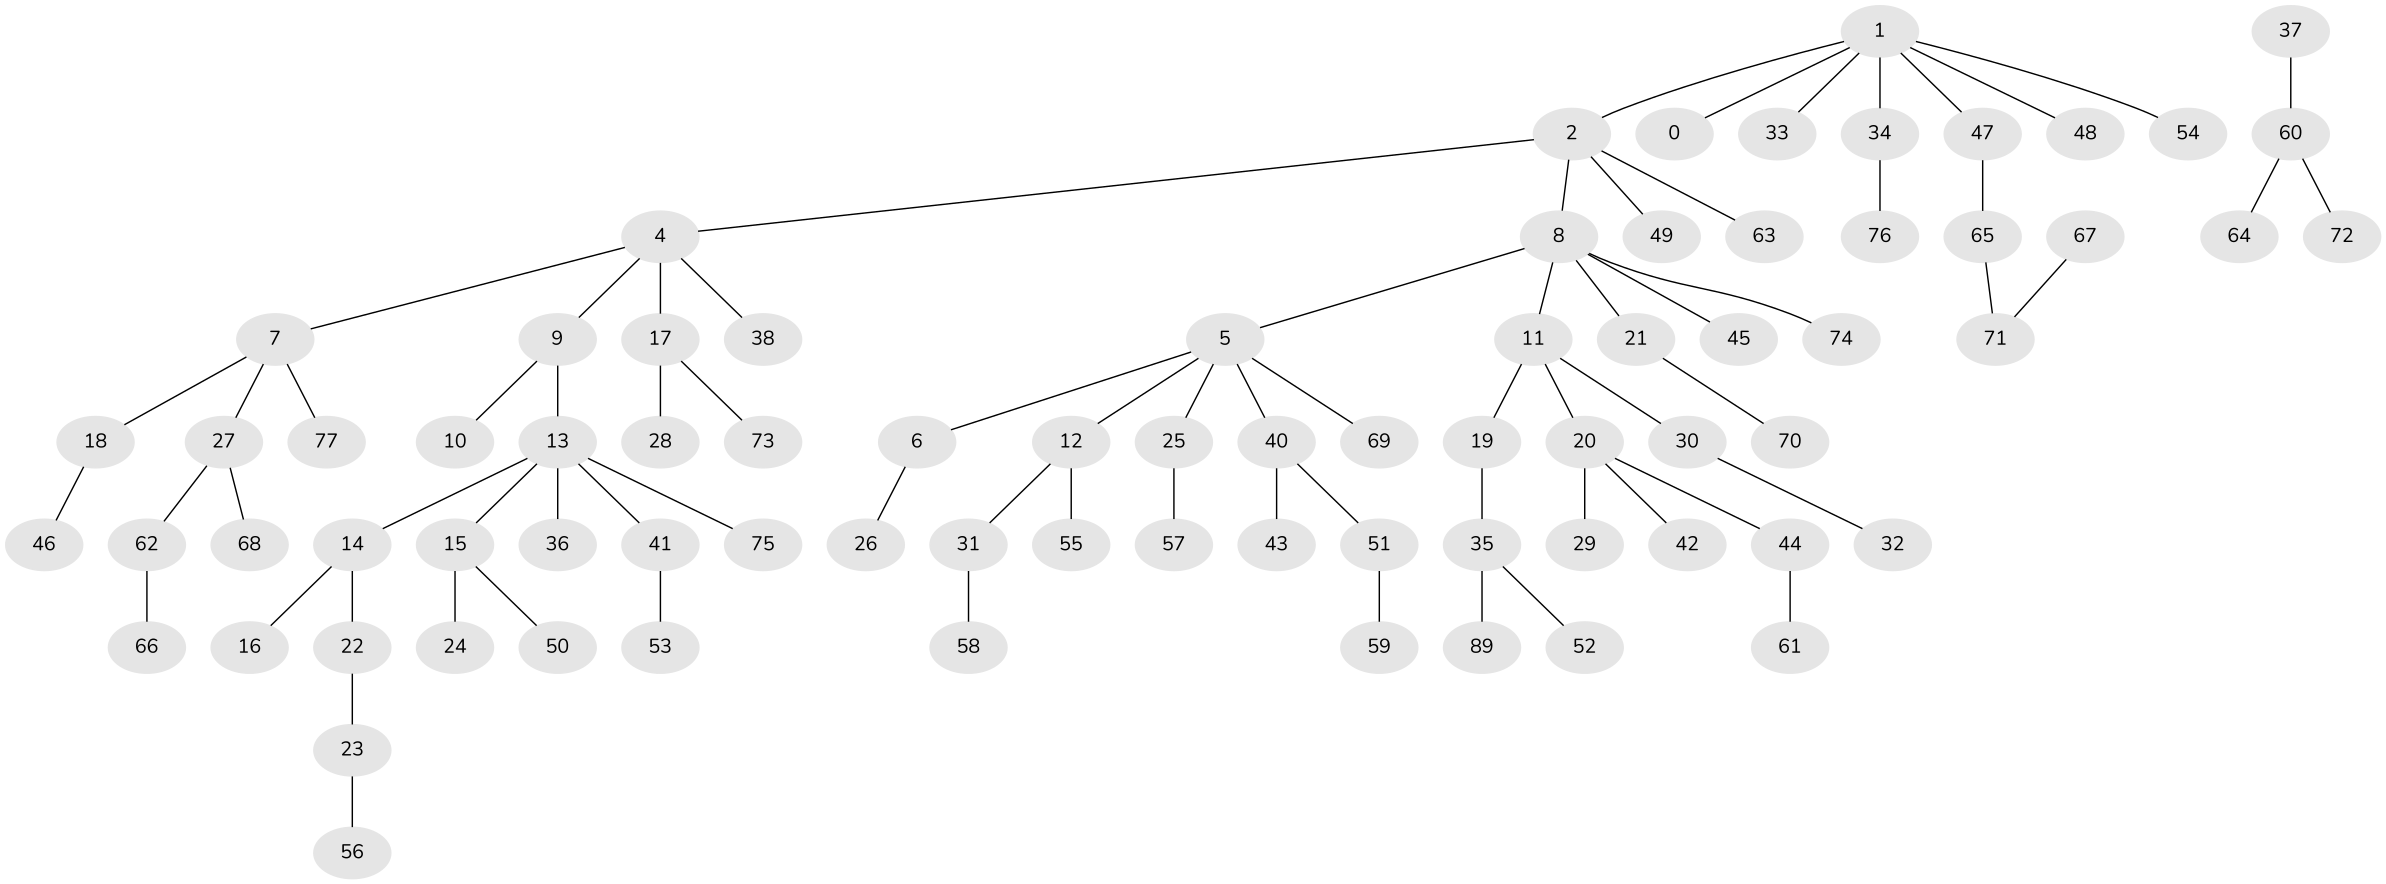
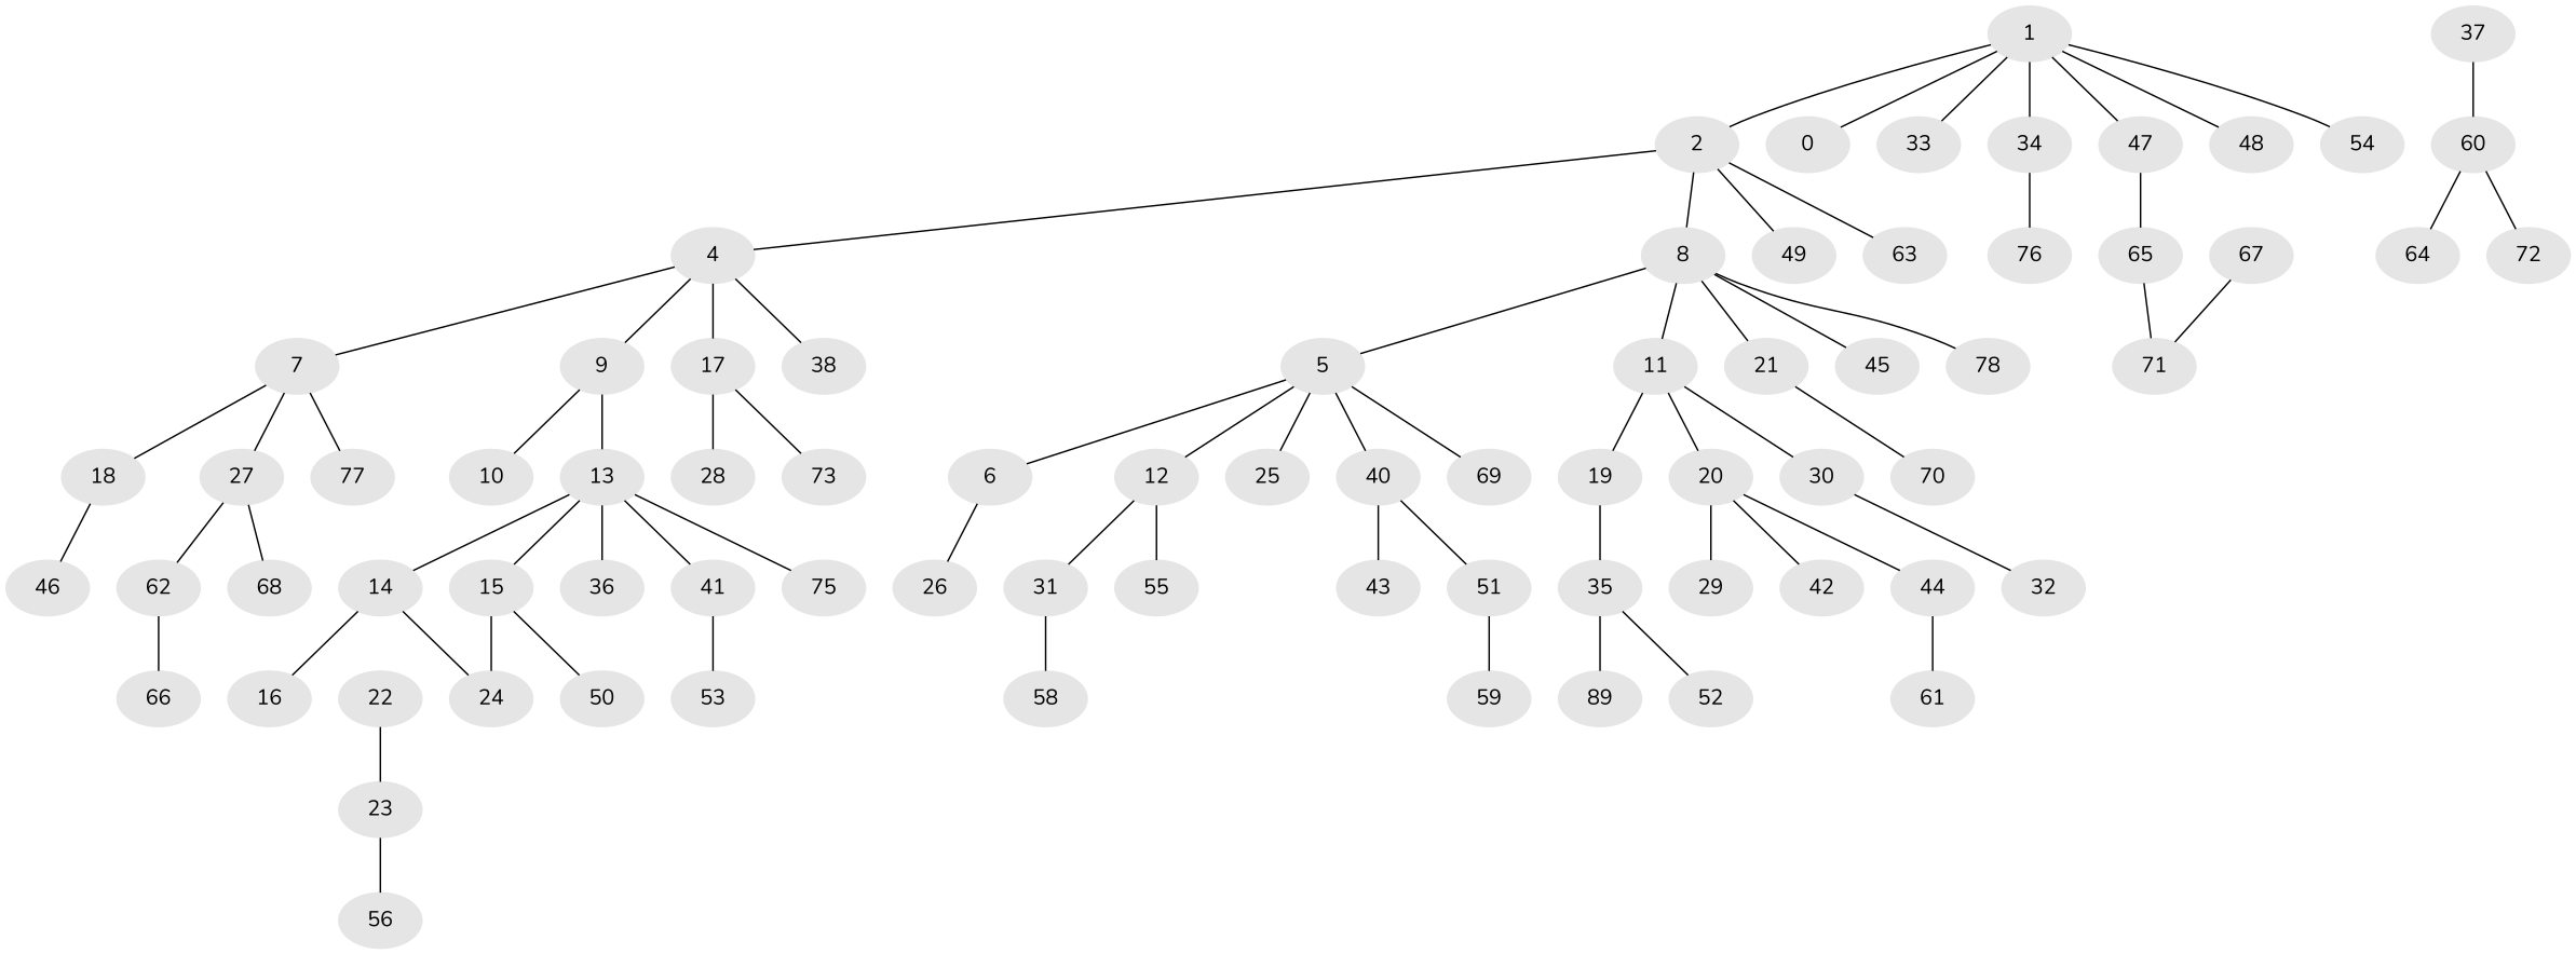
  graph {
    fontname=Nunito
    node [color=gray90 fontname=Nunito style=filled]
    edge [fontname=Nunito]
    1
    2
    n3 [label=0]
    33
    34
    47
    48
    54
    4
    8
    49
    63
    76
    65
    7
    9
    17
    38
    5
    6
    12
    25
    40
    69
    11
    21
    45
-   74
+   74 [label=78]
    18
    27
    77
    10
    13
    28
    73
    26
    31
    55
-   57
    43
    51
    46
    62
    68
    19
    20
    30
    70
    14
    15
    36
    41
    75
    35
    29
    42
    44
    32
    58
    16
    22
    24
    50
    53
    23
    n66 [label=89]
    52
    61
    56
    66
    37
    60
    64
    72
    59
    71
    67
    1 -- 2
    1 -- n3
    1 -- 33
    1 -- 34
    1 -- 47
    1 -- 48
    1 -- 54
    2 -- 4
    2 -- 8
    2 -- 49
    2 -- 63
    34 -- 76
    47 -- 65
    4 -- 7
    4 -- 9
    4 -- 17
    4 -- 38
    8 -- 5
    8 -- 11
    8 -- 21
    8 -- 45
    8 -- 74
    65 -- 71
    7 -- 18
    7 -- 27
    7 -- 77
    9 -- 10
    9 -- 13
    17 -- 28
    17 -- 73
    5 -- 6
    5 -- 12
    5 -- 25
    5 -- 40
    5 -- 69
    6 -- 26
    12 -- 31
    12 -- 55
-   25 -- 57
    40 -- 43
    40 -- 51
    11 -- 19
    11 -- 20
    11 -- 30
    21 -- 70
    18 -- 46
    27 -- 62
    27 -- 68
    13 -- 14
    13 -- 15
    13 -- 36
    13 -- 41
    13 -- 75
    31 -- 58
    51 -- 59
    62 -- 66
    19 -- 35
    20 -- 29
    20 -- 42
    20 -- 44
    30 -- 32
    14 -- 16
-   14 -- 22
+   14 -- 24
    15 -- 24
    15 -- 50
    41 -- 53
    35 -- n66
    35 -- 52
    44 -- 61
    22 -- 23
    23 -- 56
    37 -- 60
    60 -- 64
    60 -- 72
    67 -- 71
  }
